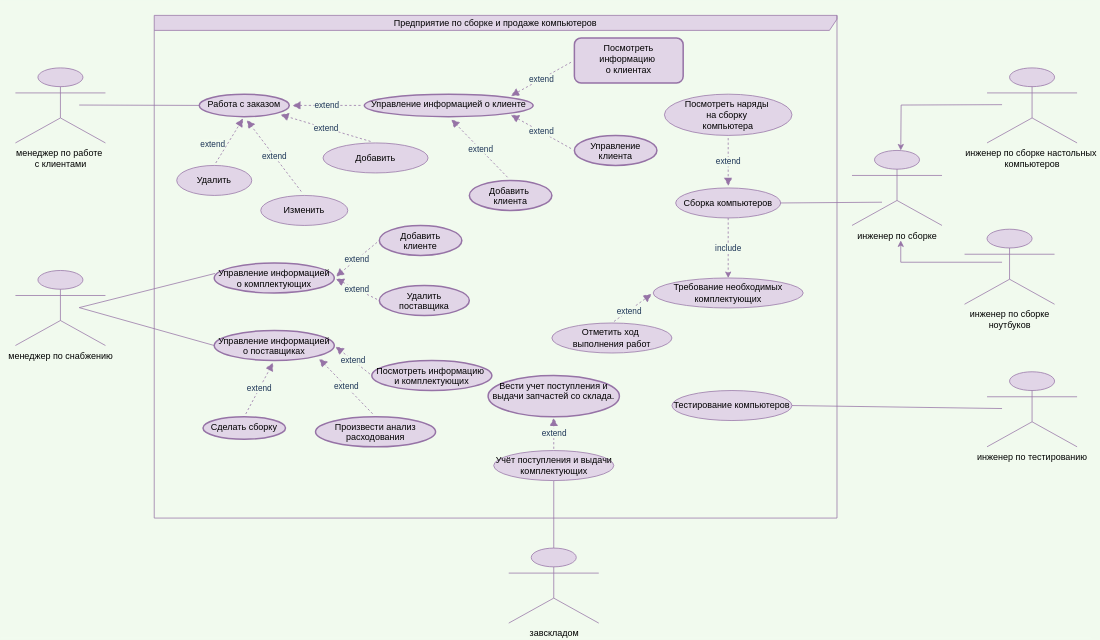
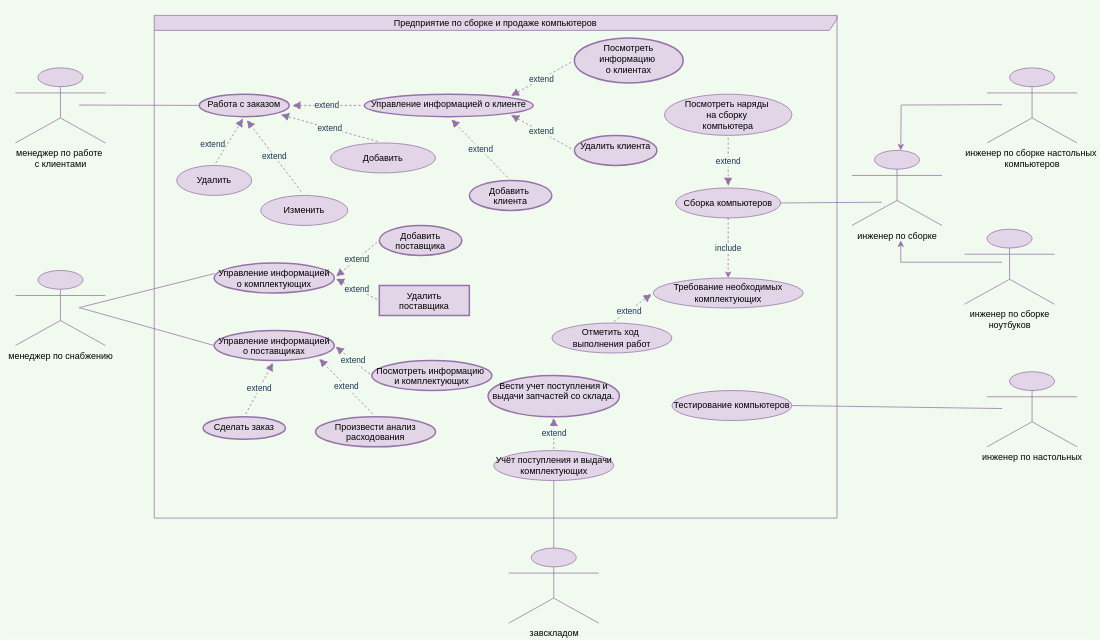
  <mxCell id="0" />
  <mxCell id="1" parent="0" />
  <mxCell id="2" value="Работа с заказом" style="ellipse;whiteSpace=wrap;html=1;verticalAlign=top;strokeWidth=2;fillColor=#e1d5e7;strokeColor=#9673a6;rounded=0;" parent="1" vertex="1"><mxGeometry x="265" y="125" width="120" height="30" as="geometry" /></mxCell>
  <mxCell id="3" value="Управление информацией о клиенте" style="ellipse;whiteSpace=wrap;html=1;verticalAlign=top;strokeWidth=2;fillColor=#e1d5e7;strokeColor=#9673a6;rounded=0;" parent="1" vertex="1"><mxGeometry x="485" y="125" width="225" height="30" as="geometry" /></mxCell>
  <mxCell id="4" value="Управление информацией о поставщиках" style="ellipse;whiteSpace=wrap;html=1;verticalAlign=top;strokeWidth=2;fillColor=#e1d5e7;strokeColor=#9673a6;rounded=0;" parent="1" vertex="1"><mxGeometry x="285" y="440" width="160" height="40" as="geometry" /></mxCell>
  <mxCell id="5" value="Управление информацией о комплектующих" style="ellipse;whiteSpace=wrap;html=1;verticalAlign=top;strokeWidth=2;fillColor=#e1d5e7;strokeColor=#9673a6;rounded=0;" parent="1" vertex="1"><mxGeometry x="285" y="350" width="160" height="40" as="geometry" /></mxCell>
  <mxCell id="6" value="extend" style="shape=mxgraph.lean_mapping.manual_info_flow_edge;html=1;rounded=0;exitX=0;exitY=0.5;exitDx=0;exitDy=0;entryX=1;entryY=0.5;entryDx=0;entryDy=0;dashed=1;strokeColor=#9673a6;fontColor=#1D3557;labelBackgroundColor=#F1FAEE;fillColor=#e1d5e7;" parent="1" source="3" target="2" edge="1"><mxGeometry width="100" height="100" relative="1" as="geometry"><mxPoint x="339" y="145" as="sourcePoint" /><mxPoint x="439" y="45" as="targetPoint" /></mxGeometry></mxCell>
  <mxCell id="7" value="" style="endArrow=none;html=1;rounded=0;entryX=0;entryY=0.5;entryDx=0;entryDy=0;exitX=1;exitY=0.495;exitDx=0;exitDy=0;exitPerimeter=0;strokeColor=#9673a6;fontColor=#1D3557;labelBackgroundColor=#F1FAEE;fillColor=#e1d5e7;" parent="1" target="2" edge="1"><mxGeometry width="50" height="50" relative="1" as="geometry"><mxPoint x="105" y="139.5" as="sourcePoint" /><mxPoint x="220" y="155" as="targetPoint" /></mxGeometry></mxCell>
  <mxCell id="8" value="" style="endArrow=none;html=1;rounded=0;entryX=0;entryY=0.5;entryDx=0;entryDy=0;exitX=1;exitY=0.495;exitDx=0;exitDy=0;exitPerimeter=0;strokeColor=#9673a6;fontColor=#1D3557;labelBackgroundColor=#F1FAEE;fillColor=#e1d5e7;" parent="1" target="4" edge="1"><mxGeometry width="50" height="50" relative="1" as="geometry"><mxPoint x="105" y="409.5" as="sourcePoint" /><mxPoint x="245" y="300" as="targetPoint" /></mxGeometry></mxCell>
  <mxCell id="9" value="" style="endArrow=none;html=1;rounded=0;exitX=1;exitY=0.495;exitDx=0;exitDy=0;exitPerimeter=0;entryX=0.006;entryY=0.35;entryDx=0;entryDy=0;entryPerimeter=0;strokeColor=#9673a6;fontColor=#1D3557;labelBackgroundColor=#F1FAEE;fillColor=#e1d5e7;" parent="1" target="5" edge="1"><mxGeometry width="50" height="50" relative="1" as="geometry"><mxPoint x="105" y="409.5" as="sourcePoint" /><mxPoint x="415" y="280" as="targetPoint" /></mxGeometry></mxCell>
  <mxCell id="10" value="Учёт поступления и выдачи комплектующих" style="ellipse;whiteSpace=wrap;html=1;fillColor=#e1d5e7;strokeColor=#9673a6;rounded=0;" parent="1" vertex="1"><mxGeometry x="657.5" y="600" width="160" height="40" as="geometry" /></mxCell>
  <mxCell id="11" value="" style="endArrow=none;html=1;rounded=0;entryX=0.5;entryY=1;entryDx=0;entryDy=0;exitX=0.5;exitY=0;exitDx=0;exitDy=0;exitPerimeter=0;strokeColor=#9673a6;fontColor=#1D3557;labelBackgroundColor=#F1FAEE;fillColor=#e1d5e7;" parent="1" target="10" edge="1"><mxGeometry width="50" height="50" relative="1" as="geometry"><mxPoint x="737.5" y="730" as="sourcePoint" /><mxPoint x="245" y="570" as="targetPoint" /></mxGeometry></mxCell>
  <mxCell id="12" value="" style="endArrow=classic;html=1;rounded=0;exitX=0;exitY=0.59;exitDx=0;exitDy=0;exitPerimeter=0;edgeStyle=orthogonalEdgeStyle;strokeColor=#9673a6;fontColor=#1D3557;labelBackgroundColor=#F1FAEE;fillColor=#e1d5e7;" parent="1" edge="1"><mxGeometry width="50" height="50" relative="1" as="geometry"><mxPoint x="1335" y="349" as="sourcePoint" /><mxPoint x="1200" y="320" as="targetPoint" /><Array as="points"><mxPoint x="1200" y="349" /></Array></mxGeometry></mxCell>
  <mxCell id="13" value="Сборка компьютеров" style="ellipse;whiteSpace=wrap;html=1;fillColor=#e1d5e7;strokeColor=#9673a6;rounded=0;" parent="1" vertex="1"><mxGeometry x="900" y="250" width="140" height="40" as="geometry" /></mxCell>
  <mxCell id="14" value="Требование необходимых комплектующих" style="ellipse;whiteSpace=wrap;html=1;fillColor=#e1d5e7;strokeColor=#9673a6;rounded=0;" parent="1" vertex="1"><mxGeometry x="870" y="370" width="200" height="40" as="geometry" /></mxCell>
  <mxCell id="15" value="Тестирование компьютеров" style="ellipse;whiteSpace=wrap;html=1;fillColor=#e1d5e7;strokeColor=#9673a6;rounded=0;" parent="1" vertex="1"><mxGeometry x="895" y="520" width="160" height="40" as="geometry" /></mxCell>
  <mxCell id="16" value="include" style="endArrow=classic;html=1;rounded=0;dashed=1;exitX=0.5;exitY=1;exitDx=0;exitDy=0;entryX=0.5;entryY=0;entryDx=0;entryDy=0;strokeColor=#9673a6;fontColor=#1D3557;labelBackgroundColor=#F1FAEE;fillColor=#e1d5e7;" parent="1" source="13" target="14" edge="1"><mxGeometry width="50" height="50" relative="1" as="geometry"><mxPoint x="745" y="400" as="sourcePoint" /><mxPoint x="795" y="350" as="targetPoint" /></mxGeometry></mxCell>
  <mxCell id="17" value="" style="endArrow=none;html=1;rounded=0;exitX=1;exitY=0.5;exitDx=0;exitDy=0;strokeColor=#9673a6;fontColor=#1D3557;labelBackgroundColor=#F1FAEE;fillColor=#e1d5e7;" parent="1" source="13" edge="1"><mxGeometry width="50" height="50" relative="1" as="geometry"><mxPoint x="535" y="300" as="sourcePoint" /><mxPoint x="1175" y="269" as="targetPoint" /></mxGeometry></mxCell>
  <mxCell id="18" value="" style="endArrow=none;html=1;rounded=0;entryX=1;entryY=0.5;entryDx=0;entryDy=0;exitX=0;exitY=0.59;exitDx=0;exitDy=0;exitPerimeter=0;strokeColor=#9673a6;fontColor=#1D3557;labelBackgroundColor=#F1FAEE;fillColor=#e1d5e7;" parent="1" target="15" edge="1"><mxGeometry width="50" height="50" relative="1" as="geometry"><mxPoint x="1335" y="544" as="sourcePoint" /><mxPoint x="865" y="545" as="targetPoint" /></mxGeometry></mxCell>
  <mxCell id="19" value="Предприятие по сборке и продаже компьютеров" style="shape=umlFrame;whiteSpace=wrap;html=1;width=910;height=20;fillColor=#e1d5e7;strokeColor=#9673a6;rounded=0;" parent="1" vertex="1"><mxGeometry x="205" y="20" width="910" height="670" as="geometry" /></mxCell>
- <mxCell id="20" value="Добавить" style="ellipse;whiteSpace=wrap;html=1;fillColor=#e1d5e7;strokeColor=#9673a6;rounded=0;" parent="1" vertex="1"><mxGeometry x="430" y="190" width="140" height="40" as="geometry" /></mxCell>
+ <mxCell id="20" value="Добавить" style="ellipse;whiteSpace=wrap;html=1;fillColor=#e1d5e7;strokeColor=#9673a6;rounded=0;" parent="1" vertex="1"><mxGeometry x="440" y="190" width="140" height="40" as="geometry" /></mxCell>
  <mxCell id="21" value="Изменить" style="ellipse;whiteSpace=wrap;html=1;fillColor=#e1d5e7;strokeColor=#9673a6;rounded=0;" parent="1" vertex="1"><mxGeometry x="347" y="260" width="116" height="40" as="geometry" /></mxCell>
  <mxCell id="22" value="Удалить" style="ellipse;whiteSpace=wrap;html=1;fillColor=#e1d5e7;strokeColor=#9673a6;rounded=0;" parent="1" vertex="1"><mxGeometry x="235" y="220" width="100" height="40" as="geometry" /></mxCell>
  <mxCell id="23" value="extend" style="shape=mxgraph.lean_mapping.manual_info_flow_edge;html=1;rounded=0;exitX=0.5;exitY=0;exitDx=0;exitDy=0;entryX=1;entryY=1;entryDx=0;entryDy=0;dashed=1;strokeColor=#9673a6;fontColor=#1D3557;labelBackgroundColor=#F1FAEE;fillColor=#e1d5e7;" parent="1" source="20" target="2" edge="1"><mxGeometry width="100" height="100" relative="1" as="geometry"><mxPoint x="495" y="150" as="sourcePoint" /><mxPoint x="395" y="150" as="targetPoint" /></mxGeometry></mxCell>
  <mxCell id="24" value="extend" style="shape=mxgraph.lean_mapping.manual_info_flow_edge;html=1;rounded=0;exitX=0.5;exitY=0;exitDx=0;exitDy=0;entryX=0.5;entryY=1;entryDx=0;entryDy=0;dashed=1;strokeColor=#9673a6;fontColor=#1D3557;labelBackgroundColor=#F1FAEE;fillColor=#e1d5e7;" parent="1" source="21" target="2" edge="1"><mxGeometry width="100" height="100" relative="1" as="geometry"><mxPoint x="505" y="160" as="sourcePoint" /><mxPoint x="405" y="160" as="targetPoint" /></mxGeometry></mxCell>
  <mxCell id="25" value="extend" style="shape=mxgraph.lean_mapping.manual_info_flow_edge;html=1;rounded=0;exitX=0.5;exitY=0;exitDx=0;exitDy=0;entryX=0.5;entryY=1;entryDx=0;entryDy=0;dashed=1;strokeColor=#9673a6;fontColor=#1D3557;labelBackgroundColor=#F1FAEE;fillColor=#e1d5e7;" parent="1" source="22" target="2" edge="1"><mxGeometry x="-0.547" y="21" width="100" height="100" relative="1" as="geometry"><mxPoint x="365" y="190" as="sourcePoint" /><mxPoint x="265" y="190" as="targetPoint" /><Array as="points"><mxPoint x="315" y="190" /></Array><mxPoint as="offset" /></mxGeometry></mxCell>
- <mxCell id="26" value="Добавить &lt;br&gt;клиенте" style="ellipse;whiteSpace=wrap;html=1;verticalAlign=top;strokeWidth=2;fillColor=#e1d5e7;strokeColor=#9673a6;rounded=0;" parent="1" vertex="1"><mxGeometry x="505" y="300" width="110" height="40" as="geometry" /></mxCell>
- <mxCell id="27" value="Удалить&lt;br&gt;поставщика" style="ellipse;whiteSpace=wrap;html=1;verticalAlign=top;strokeWidth=2;fillColor=#e1d5e7;strokeColor=#9673a6;rounded=0;" parent="1" vertex="1"><mxGeometry x="505" y="380" width="120" height="40" as="geometry" /></mxCell>
+ <mxCell id="26" value="Добавить &lt;br&gt;поставщика" style="ellipse;whiteSpace=wrap;html=1;verticalAlign=top;strokeWidth=2;fillColor=#e1d5e7;strokeColor=#9673a6;rounded=0;" parent="1" vertex="1"><mxGeometry x="505" y="300" width="110" height="40" as="geometry" /></mxCell>
+ <mxCell id="27" value="Удалить&lt;br&gt;поставщика" style="whiteSpace=wrap;html=1;verticalAlign=top;strokeWidth=2;fillColor=#e1d5e7;strokeColor=#9673a6;rounded=0;" parent="1" vertex="1"><mxGeometry x="505" y="380" width="120" height="40" as="geometry" /></mxCell>
  <mxCell id="28" value="Посмотреть информацию&amp;nbsp;&lt;br&gt;и комплектующих" style="ellipse;whiteSpace=wrap;html=1;verticalAlign=top;strokeWidth=2;fillColor=#e1d5e7;strokeColor=#9673a6;rounded=0;" parent="1" vertex="1"><mxGeometry x="495" y="480" width="160" height="40" as="geometry" /></mxCell>
  <mxCell id="29" value="Произвести анализ&lt;br&gt;расходования" style="ellipse;whiteSpace=wrap;html=1;verticalAlign=top;strokeWidth=2;fillColor=#e1d5e7;strokeColor=#9673a6;rounded=0;" parent="1" vertex="1"><mxGeometry x="420" y="555" width="160" height="40" as="geometry" /></mxCell>
- <mxCell id="30" value="Сделать сборку" style="ellipse;whiteSpace=wrap;html=1;verticalAlign=top;strokeWidth=2;fillColor=#e1d5e7;strokeColor=#9673a6;rounded=0;" parent="1" vertex="1"><mxGeometry x="270" y="555" width="110" height="30" as="geometry" /></mxCell>
+ <mxCell id="30" value="Сделать заказ" style="ellipse;whiteSpace=wrap;html=1;verticalAlign=top;strokeWidth=2;fillColor=#e1d5e7;strokeColor=#9673a6;rounded=0;" parent="1" vertex="1"><mxGeometry x="270" y="555" width="110" height="30" as="geometry" /></mxCell>
  <mxCell id="31" value="extend" style="shape=mxgraph.lean_mapping.manual_info_flow_edge;html=1;rounded=0;exitX=0;exitY=0.5;exitDx=0;exitDy=0;entryX=1;entryY=0.5;entryDx=0;entryDy=0;dashed=1;strokeColor=#9673a6;fontColor=#1D3557;labelBackgroundColor=#F1FAEE;fillColor=#e1d5e7;" parent="1" source="27" target="5" edge="1"><mxGeometry width="100" height="100" relative="1" as="geometry"><mxPoint x="510" y="399.47" as="sourcePoint" /><mxPoint x="410" y="399.47" as="targetPoint" /></mxGeometry></mxCell>
  <mxCell id="32" value="extend" style="shape=mxgraph.lean_mapping.manual_info_flow_edge;html=1;rounded=0;exitX=0;exitY=0.5;exitDx=0;exitDy=0;entryX=1;entryY=0.5;entryDx=0;entryDy=0;dashed=1;strokeColor=#9673a6;fontColor=#1D3557;labelBackgroundColor=#F1FAEE;fillColor=#e1d5e7;" parent="1" source="26" target="5" edge="1"><mxGeometry width="100" height="100" relative="1" as="geometry"><mxPoint x="495" y="334.47" as="sourcePoint" /><mxPoint x="395" y="334.47" as="targetPoint" /></mxGeometry></mxCell>
  <mxCell id="33" value="extend" style="shape=mxgraph.lean_mapping.manual_info_flow_edge;html=1;rounded=0;exitX=0.5;exitY=0;exitDx=0;exitDy=0;entryX=0.5;entryY=1;entryDx=0;entryDy=0;dashed=1;strokeColor=#9673a6;fontColor=#1D3557;labelBackgroundColor=#F1FAEE;fillColor=#e1d5e7;" parent="1" source="30" target="4" edge="1"><mxGeometry width="100" height="100" relative="1" as="geometry"><mxPoint x="415" y="518.95" as="sourcePoint" /><mxPoint x="315" y="518.95" as="targetPoint" /></mxGeometry></mxCell>
  <mxCell id="34" value="extend" style="shape=mxgraph.lean_mapping.manual_info_flow_edge;html=1;rounded=0;exitX=0.5;exitY=0;exitDx=0;exitDy=0;entryX=1;entryY=1;entryDx=0;entryDy=0;dashed=1;strokeColor=#9673a6;fontColor=#1D3557;labelBackgroundColor=#F1FAEE;fillColor=#e1d5e7;" parent="1" source="29" target="4" edge="1"><mxGeometry width="100" height="100" relative="1" as="geometry"><mxPoint x="480" y="518.95" as="sourcePoint" /><mxPoint x="380" y="518.95" as="targetPoint" /></mxGeometry></mxCell>
  <mxCell id="35" value="extend" style="shape=mxgraph.lean_mapping.manual_info_flow_edge;html=1;rounded=0;exitX=0;exitY=0.5;exitDx=0;exitDy=0;entryX=1;entryY=0.5;entryDx=0;entryDy=0;dashed=1;strokeColor=#9673a6;fontColor=#1D3557;labelBackgroundColor=#F1FAEE;fillColor=#e1d5e7;" parent="1" source="28" target="4" edge="1"><mxGeometry width="100" height="100" relative="1" as="geometry"><mxPoint x="455" y="510" as="sourcePoint" /><mxPoint x="355" y="510" as="targetPoint" /></mxGeometry></mxCell>
  <mxCell id="36" value="" style="endArrow=classic;html=1;rounded=0;exitX=0;exitY=0.59;exitDx=0;exitDy=0;exitPerimeter=0;entryX=0.5;entryY=0;entryDx=0;entryDy=0;entryPerimeter=0;edgeStyle=orthogonalEdgeStyle;strokeColor=#9673a6;fontColor=#1D3557;labelBackgroundColor=#F1FAEE;fillColor=#e1d5e7;" parent="1" edge="1"><mxGeometry width="50" height="50" relative="1" as="geometry"><mxPoint x="1335" y="139" as="sourcePoint" /><mxPoint x="1200" y="200" as="targetPoint" /></mxGeometry></mxCell>
  <mxCell id="37" value="Посмотреть наряды&amp;nbsp;&lt;br&gt;на сборку&amp;nbsp;&lt;br&gt;компьютера" style="ellipse;whiteSpace=wrap;html=1;fillColor=#e1d5e7;strokeColor=#9673a6;rounded=0;" parent="1" vertex="1"><mxGeometry x="885" y="125" width="170" height="55" as="geometry" /></mxCell>
  <mxCell id="38" value="extend" style="shape=mxgraph.lean_mapping.manual_info_flow_edge;html=1;rounded=0;exitX=0.5;exitY=1;exitDx=0;exitDy=0;entryX=0.5;entryY=0;entryDx=0;entryDy=0;dashed=1;strokeColor=#9673a6;fontColor=#1D3557;labelBackgroundColor=#F1FAEE;fillColor=#e1d5e7;" parent="1" source="37" target="13" edge="1"><mxGeometry width="100" height="100" relative="1" as="geometry"><mxPoint x="965" y="218.95" as="sourcePoint" /><mxPoint x="865" y="218.95" as="targetPoint" /></mxGeometry></mxCell>
  <mxCell id="39" value="Отметить ход&amp;nbsp;&lt;br&gt;выполнения работ" style="ellipse;whiteSpace=wrap;html=1;fillColor=#e1d5e7;strokeColor=#9673a6;rounded=0;" parent="1" vertex="1"><mxGeometry x="735" y="430" width="160" height="40" as="geometry" /></mxCell>
  <mxCell id="40" value="extend" style="shape=mxgraph.lean_mapping.manual_info_flow_edge;html=1;rounded=0;exitX=0.5;exitY=0;exitDx=0;exitDy=0;entryX=0;entryY=0.5;entryDx=0;entryDy=0;dashed=1;strokeColor=#9673a6;fontColor=#1D3557;labelBackgroundColor=#F1FAEE;fillColor=#e1d5e7;" parent="1" source="39" target="14" edge="1"><mxGeometry x="-0.143" width="100" height="100" relative="1" as="geometry"><mxPoint x="845" y="320" as="sourcePoint" /><mxPoint x="845" y="390" as="targetPoint" /><mxPoint y="1" as="offset" /></mxGeometry></mxCell>
  <mxCell id="41" value="Добавить&amp;nbsp;&lt;br&gt;клиента" style="ellipse;whiteSpace=wrap;html=1;verticalAlign=top;strokeWidth=2;fillColor=#e1d5e7;strokeColor=#9673a6;rounded=0;" parent="1" vertex="1"><mxGeometry x="625" y="240" width="110" height="40" as="geometry" /></mxCell>
- <mxCell id="42" value="Управление клиента" style="ellipse;whiteSpace=wrap;html=1;verticalAlign=top;strokeWidth=2;fillColor=#e1d5e7;strokeColor=#9673a6;rounded=0;" parent="1" vertex="1"><mxGeometry x="765" y="180" width="110" height="40" as="geometry" /></mxCell>
- <mxCell id="43" value="Посмотреть&lt;br&gt;информацию&amp;nbsp;&lt;br&gt;о клиентах" style="whiteSpace=wrap;html=1;verticalAlign=top;strokeWidth=2;fillColor=#e1d5e7;strokeColor=#9673a6;rounded=1;" parent="1" vertex="1"><mxGeometry x="765" y="50" width="145" height="60" as="geometry" /></mxCell>
+ <mxCell id="42" value="Удалить клиента" style="ellipse;whiteSpace=wrap;html=1;verticalAlign=top;strokeWidth=2;fillColor=#e1d5e7;strokeColor=#9673a6;rounded=0;" parent="1" vertex="1"><mxGeometry x="765" y="180" width="110" height="40" as="geometry" /></mxCell>
+ <mxCell id="43" value="Посмотреть&lt;br&gt;информацию&amp;nbsp;&lt;br&gt;о клиентах" style="ellipse;whiteSpace=wrap;html=1;verticalAlign=top;strokeWidth=2;fillColor=#e1d5e7;strokeColor=#9673a6;rounded=0;" parent="1" vertex="1"><mxGeometry x="765" y="50" width="145" height="60" as="geometry" /></mxCell>
  <mxCell id="44" value="extend" style="shape=mxgraph.lean_mapping.manual_info_flow_edge;html=1;rounded=0;exitX=0.5;exitY=0;exitDx=0;exitDy=0;entryX=0.5;entryY=1;entryDx=0;entryDy=0;dashed=1;strokeColor=#9673a6;fontColor=#1D3557;labelBackgroundColor=#F1FAEE;fillColor=#e1d5e7;" parent="1" source="41" target="3" edge="1"><mxGeometry width="100" height="100" relative="1" as="geometry"><mxPoint x="655" y="190" as="sourcePoint" /><mxPoint x="555" y="190" as="targetPoint" /><mxPoint x="1" as="offset" /></mxGeometry></mxCell>
  <mxCell id="45" value="extend" style="shape=mxgraph.lean_mapping.manual_info_flow_edge;html=1;rounded=0;exitX=0;exitY=0.5;exitDx=0;exitDy=0;entryX=1;entryY=1;entryDx=0;entryDy=0;dashed=1;strokeColor=#9673a6;fontColor=#1D3557;labelBackgroundColor=#F1FAEE;fillColor=#e1d5e7;" parent="1" source="42" target="3" edge="1"><mxGeometry width="100" height="100" relative="1" as="geometry"><mxPoint x="685" y="180" as="sourcePoint" /><mxPoint x="585" y="180" as="targetPoint" /></mxGeometry></mxCell>
  <mxCell id="46" value="extend" style="shape=mxgraph.lean_mapping.manual_info_flow_edge;html=1;rounded=0;exitX=0;exitY=0.5;exitDx=0;exitDy=0;entryX=1;entryY=0;entryDx=0;entryDy=0;dashed=1;strokeColor=#9673a6;fontColor=#1D3557;labelBackgroundColor=#F1FAEE;fillColor=#e1d5e7;" parent="1" source="43" target="3" edge="1"><mxGeometry width="100" height="100" relative="1" as="geometry"><mxPoint x="685" y="90" as="sourcePoint" /><mxPoint x="585" y="90" as="targetPoint" /></mxGeometry></mxCell>
  <mxCell id="47" value="Вести учет поступления и выдачи запчастей со склада." style="ellipse;whiteSpace=wrap;html=1;verticalAlign=top;strokeWidth=2;fillColor=#e1d5e7;strokeColor=#9673a6;rounded=0;" parent="1" vertex="1"><mxGeometry x="650" y="500" width="175" height="55" as="geometry" /></mxCell>
  <mxCell id="48" value="extend" style="shape=mxgraph.lean_mapping.manual_info_flow_edge;html=1;rounded=0;exitX=0.5;exitY=0;exitDx=0;exitDy=0;entryX=0.5;entryY=1;entryDx=0;entryDy=0;dashed=1;strokeColor=#9673a6;fontColor=#1D3557;labelBackgroundColor=#F1FAEE;fillColor=#e1d5e7;" parent="1" source="10" target="47" edge="1"><mxGeometry width="100" height="100" relative="1" as="geometry"><mxPoint x="650" y="595" as="sourcePoint" /><mxPoint x="571.569" y="514.142" as="targetPoint" /></mxGeometry></mxCell>
  <mxCell id="49" value="менеджер по работе&amp;nbsp;&lt;br&gt;с клиентами" style="shape=umlActor;verticalLabelPosition=bottom;verticalAlign=top;html=1;outlineConnect=0;fillColor=#e1d5e7;strokeColor=#9673a6;" vertex="1" parent="1"><mxGeometry x="20" y="90" width="120" height="100" as="geometry" /></mxCell>
  <mxCell id="50" value="менеджер по снабжению" style="shape=umlActor;verticalLabelPosition=bottom;verticalAlign=top;html=1;outlineConnect=0;fillColor=#e1d5e7;strokeColor=#9673a6;" vertex="1" parent="1"><mxGeometry x="20" y="360" width="120" height="100" as="geometry" /></mxCell>
  <mxCell id="51" value="инженер по сборке" style="shape=umlActor;verticalLabelPosition=bottom;verticalAlign=top;html=1;outlineConnect=0;fillColor=#e1d5e7;strokeColor=#9673a6;" vertex="1" parent="1"><mxGeometry x="1135" y="200" width="120" height="100" as="geometry" /></mxCell>
  <mxCell id="52" value="инженер по сборке&lt;br&gt;ноутбуков" style="shape=umlActor;verticalLabelPosition=bottom;verticalAlign=top;html=1;outlineConnect=0;fillColor=#e1d5e7;strokeColor=#9673a6;" vertex="1" parent="1"><mxGeometry x="1285" y="305" width="120" height="100" as="geometry" /></mxCell>
- <mxCell id="53" value="инженер по тестированию" style="shape=umlActor;verticalLabelPosition=bottom;verticalAlign=top;html=1;outlineConnect=0;fillColor=#e1d5e7;strokeColor=#9673a6;" vertex="1" parent="1"><mxGeometry x="1315" y="495" width="120" height="100" as="geometry" /></mxCell>
+ <mxCell id="53" value="инженер по настольных" style="shape=umlActor;verticalLabelPosition=bottom;verticalAlign=top;html=1;outlineConnect=0;fillColor=#e1d5e7;strokeColor=#9673a6;" vertex="1" parent="1"><mxGeometry x="1315" y="495" width="120" height="100" as="geometry" /></mxCell>
  <mxCell id="54" value="инженер по сборке настольных&amp;nbsp;&lt;br&gt;компьютеров" style="shape=umlActor;verticalLabelPosition=bottom;verticalAlign=top;html=1;outlineConnect=0;fillColor=#e1d5e7;strokeColor=#9673a6;" vertex="1" parent="1"><mxGeometry x="1315" y="90" width="120" height="100" as="geometry" /></mxCell>
  <mxCell id="55" value="завскладом" style="shape=umlActor;verticalLabelPosition=bottom;verticalAlign=top;html=1;outlineConnect=0;fillColor=#e1d5e7;strokeColor=#9673a6;" vertex="1" parent="1"><mxGeometry x="677.5" y="730" width="120" height="100" as="geometry" /></mxCell>
